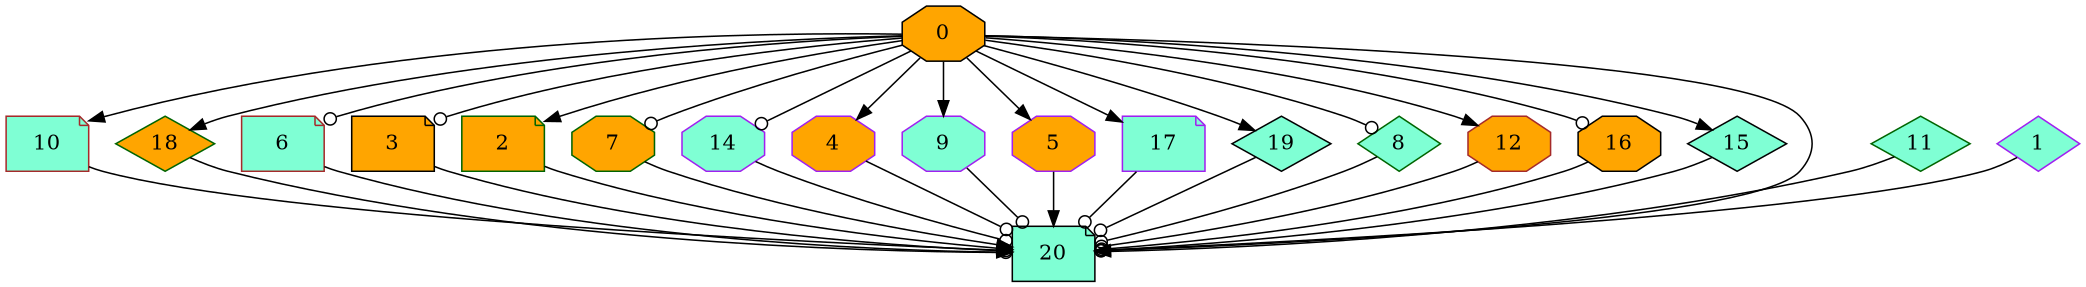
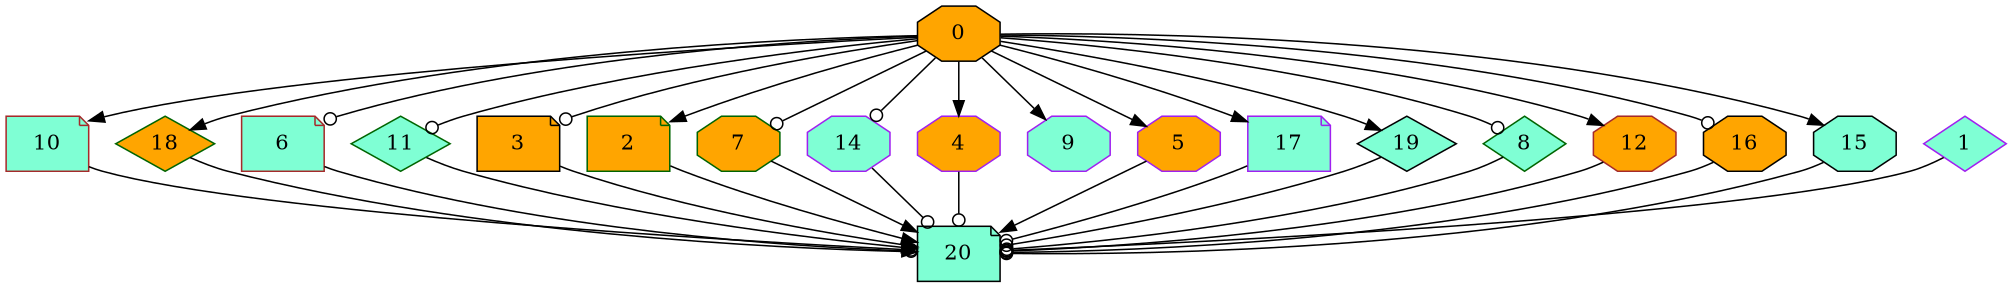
  digraph {
    node [Weight=207 color=black fillcolor=aquamarine shape=octagon style=filled]
    edge [Weight=10 arrowhead=odot]
    0 [Weight=186 fillcolor=orange]
    10 [color=brown shape=note]
    18 [color=darkgreen fillcolor=orange shape=diamond]
    6 [color=brown shape=note]
    11 [color=darkgreen shape=diamond]
    3 [Weight=166 fillcolor=orange shape=note]
    2 [Weight=166 color=darkgreen fillcolor=orange shape=note]
    7 [Weight=145 color=darkgreen fillcolor=orange]
    14 [Weight=124 color=purple]
    4 [Weight=104 color=purple fillcolor=orange]
    9 [Weight=104 color=purple]
    5 [Weight=62 color=purple fillcolor=orange]
    17 [Weight=62 color=purple shape=note]
    19 [Weight=62 shape=diamond]
    8 [Weight=62 color=darkgreen shape=diamond]
    12 [Weight=41 color=brown fillcolor=orange]
    16 [Weight=41 fillcolor=orange]
-   15 [Weight=41 shape=diamond]
+   15 [Weight=41]
    20 [Weight=145 shape=note]
    1 [Weight=186 color=purple shape=diamond]
    0 -> 10 [Weight=9 arrowhead=normal]
    0 -> 18 [Weight=5 arrowhead=normal]
    0 -> 6 [Weight=7]
-   0 -> 20 [Weight=6]
+   0 -> 11 [Weight=6]
    0 -> 3 [Weight=9]
    0 -> 2 [Weight=4 arrowhead=normal]
    0 -> 7 [Weight=4]
    0 -> 14
    0 -> 4 [Weight=6 arrowhead=normal]
    0 -> 9 [Weight=2 arrowhead=normal]
    0 -> 5 [Weight=7 arrowhead=normal]
    0 -> 17 [Weight=9 arrowhead=normal]
    0 -> 19 [arrowhead=normal]
    0 -> 8 [Weight=5]
    0 -> 12 [arrowhead=normal]
    0 -> 16 [Weight=8]
    0 -> 15 [Weight=7 arrowhead=normal]
    10 -> 20
    18 -> 20 [arrowhead=normal]
    6 -> 20 [Weight=9]
    11 -> 20 [Weight=6 arrowhead=normal]
    3 -> 20 [Weight=4 arrowhead=normal]
    2 -> 20 [Weight=3 arrowhead=normal]
    7 -> 20 [Weight=9 arrowhead=normal]
    14 -> 20 [Weight=8]
    4 -> 20 [Weight=6]
-   9 -> 20 [Weight=6]
    5 -> 20 [arrowhead=normal]
    17 -> 20 [Weight=4]
    19 -> 20 [Weight=4]
    8 -> 20 [Weight=2]
    12 -> 20
    16 -> 20 [Weight=8]
    15 -> 20 [Weight=6]
-   1 -> 20 [Weight=9 arrowhead=normal]
+   1 -> 20 [Weight=9]
  }
